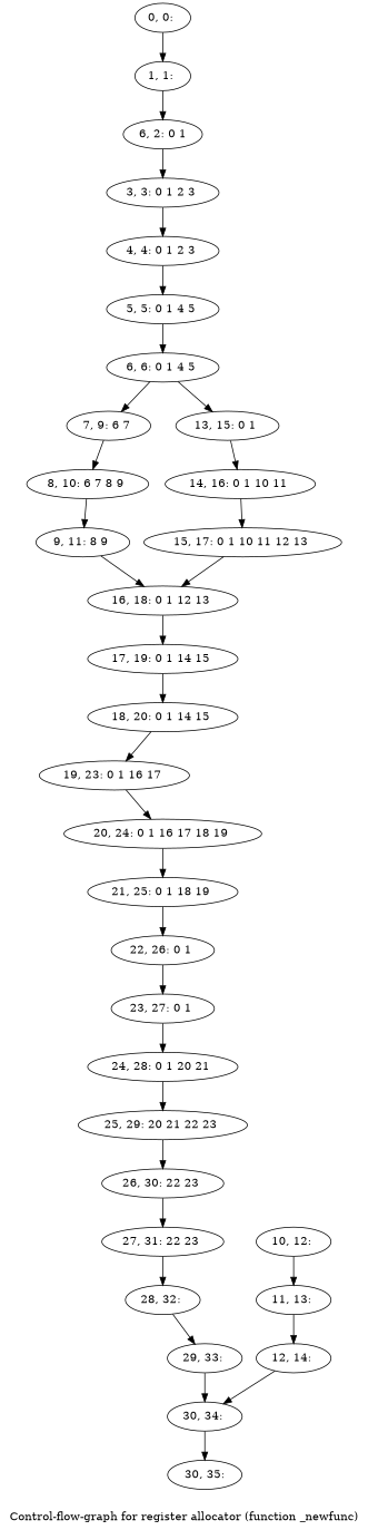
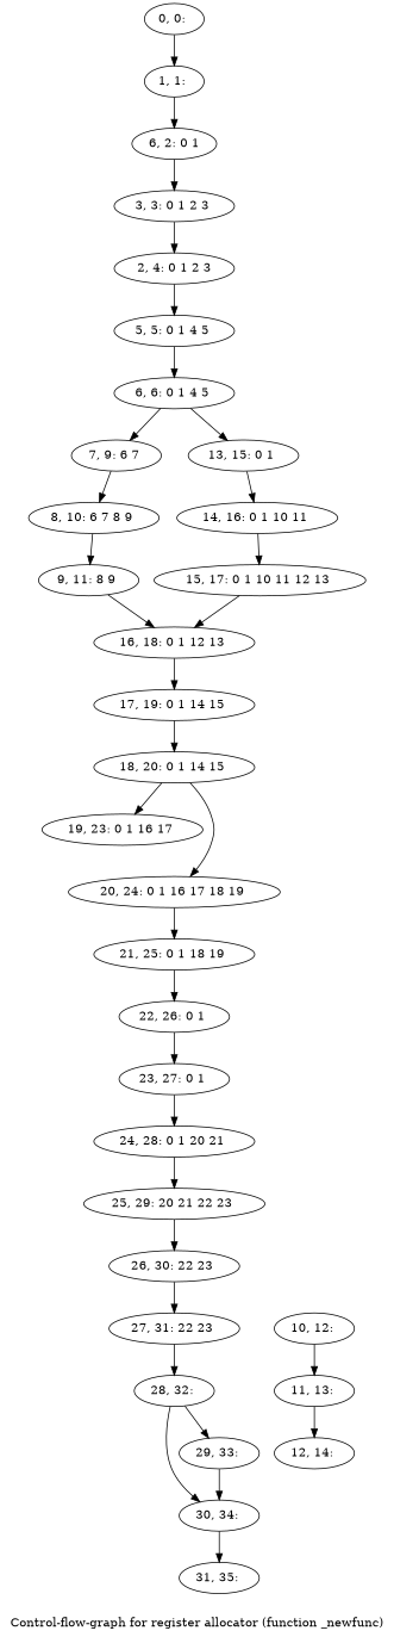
  digraph {
    label="Control-flow-graph for register allocator (function _newfunc)"
    n1 [label="0, 0: "]
    n2 [label="1, 1: "]
    n3 [label="6, 2: 0 1"]
    n4 [label="3, 3: 0 1 2 3 "]
-   n5 [label="4, 4: 0 1 2 3 "]
+   n5 [label="2, 4: 0 1 2 3"]
    n6 [label="5, 5: 0 1 4 5 "]
    n7 [label="6, 6: 0 1 4 5 "]
    n8 [label="7, 9: 6 7 "]
    n9 [label="13, 15: 0 1 "]
    n10 [label="8, 10: 6 7 8 9 "]
    n11 [label="14, 16: 0 1 10 11 "]
    n12 [label="9, 11: 8 9 "]
    n13 [label="16, 18: 0 1 12 13 "]
    n14 [label="10, 12: "]
    n15 [label="11, 13: "]
    n16 [label="12, 14: "]
    n17 [label="30, 34: "]
-   n18 [label="30, 35:"]
+   n18 [label="31, 35: "]
    n19 [label="15, 17: 0 1 10 11 12 13 "]
    n20 [label="17, 19: 0 1 14 15 "]
    n21 [label="18, 20: 0 1 14 15 "]
    n22 [label="19, 23: 0 1 16 17 "]
    n23 [label="20, 24: 0 1 16 17 18 19 "]
    n24 [label="23, 27: 0 1 "]
    n25 [label="24, 28: 0 1 20 21 "]
    n26 [label="21, 25: 0 1 18 19 "]
    n27 [label="22, 26: 0 1 "]
    n28 [label="25, 29: 20 21 22 23 "]
    n29 [label="26, 30: 22 23 "]
    n30 [label="27, 31: 22 23 "]
    n31 [label="28, 32: "]
    n32 [label="29, 33: "]
    n1 -> n2
    n2 -> n3
    n3 -> n4
    n4 -> n5
    n5 -> n6
    n6 -> n7
    n7 -> n8
    n7 -> n9
    n8 -> n10
    n9 -> n11
    n10 -> n12
    n11 -> n19
    n12 -> n13
    n13 -> n20
    n14 -> n15
    n15 -> n16
-   n16 -> n17
+   n31 -> n17
    n17 -> n18
    n19 -> n13
    n20 -> n21
    n21 -> n22
-   n22 -> n23
+   n21 -> n23
    n23 -> n26
    n24 -> n25
    n25 -> n28
    n26 -> n27
    n27 -> n24
    n28 -> n29
    n29 -> n30
    n30 -> n31
    n31 -> n32
    n32 -> n17
  }
